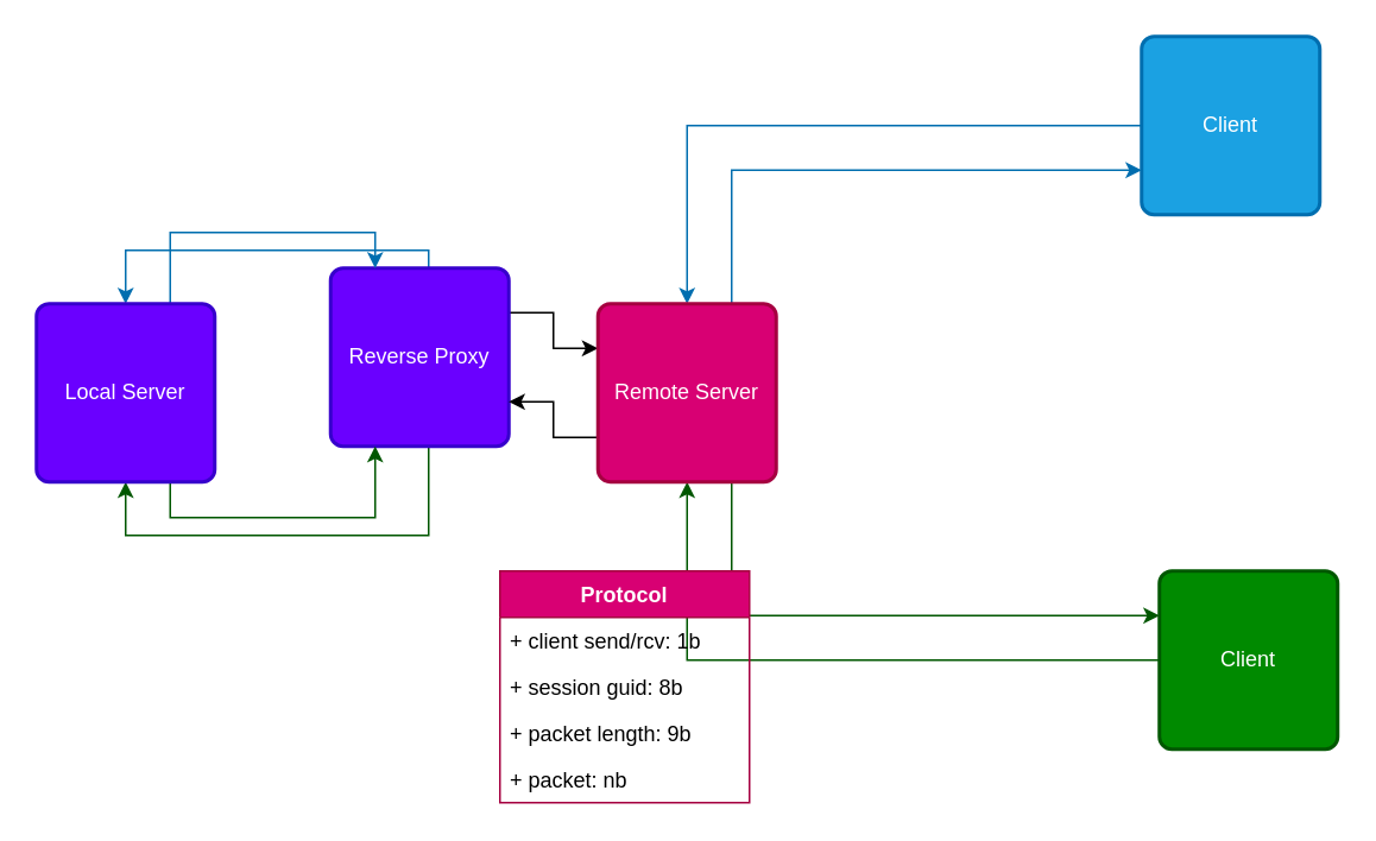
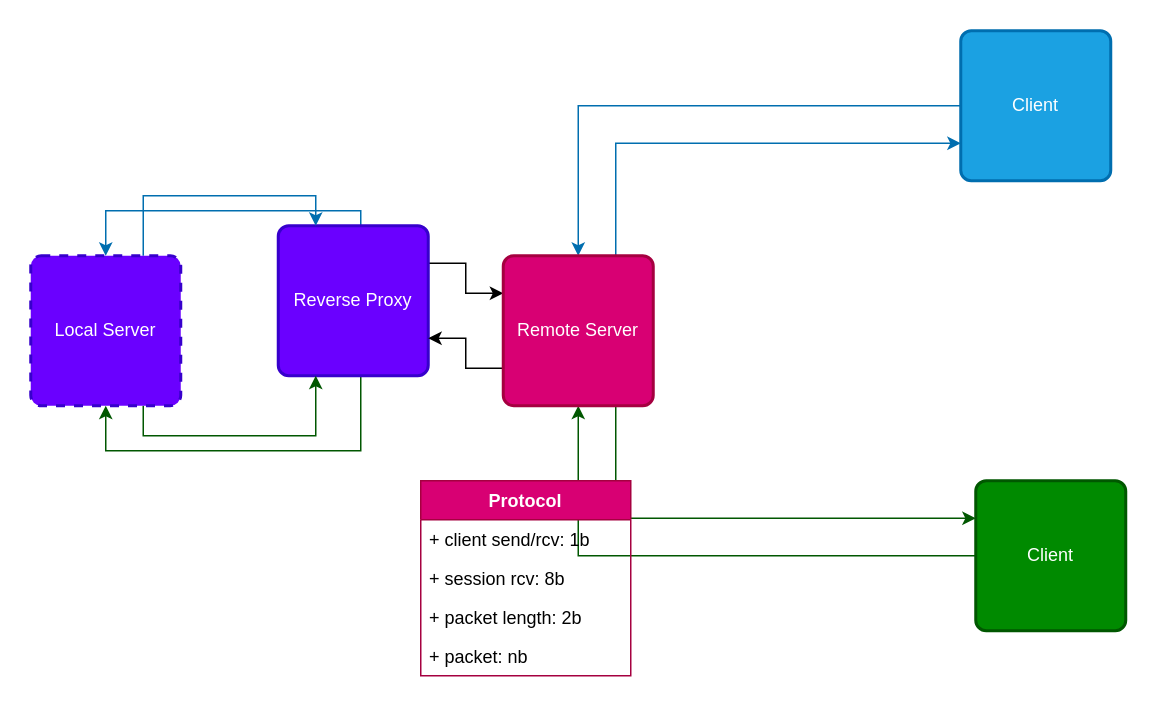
  <mxCell id="0" />
  <mxCell id="1" parent="0" />
  <mxCell id="2" style="edgeStyle=orthogonalEdgeStyle;rounded=0;orthogonalLoop=1;jettySize=auto;html=1;exitX=0.5;exitY=0;exitDx=0;exitDy=0;entryX=0.5;entryY=0;entryDx=0;entryDy=0;fillColor=#1ba1e2;strokeColor=#006EAF;" edge="1" parent="1" source="5" target="8"><mxGeometry relative="1" as="geometry"><Array as="points"><mxPoint x="240" y="140" /><mxPoint x="70" y="140" /></Array></mxGeometry></mxCell>
  <mxCell id="3" style="edgeStyle=orthogonalEdgeStyle;rounded=0;orthogonalLoop=1;jettySize=auto;html=1;exitX=0.5;exitY=1;exitDx=0;exitDy=0;entryX=0.5;entryY=1;entryDx=0;entryDy=0;fillColor=#008a00;strokeColor=#005700;" edge="1" parent="1" source="5" target="8"><mxGeometry relative="1" as="geometry"><Array as="points"><mxPoint x="240" y="300" /><mxPoint x="70" y="300" /></Array></mxGeometry></mxCell>
  <mxCell id="4" style="edgeStyle=orthogonalEdgeStyle;rounded=0;orthogonalLoop=1;jettySize=auto;html=1;exitX=1;exitY=0.25;exitDx=0;exitDy=0;entryX=0;entryY=0.25;entryDx=0;entryDy=0;" edge="1" parent="1" source="5" target="16"><mxGeometry relative="1" as="geometry" /></mxCell>
  <mxCell id="5" value="Reverse Proxy" style="rounded=1;whiteSpace=wrap;html=1;absoluteArcSize=1;arcSize=14;strokeWidth=2;fillColor=#6a00ff;fontColor=#ffffff;strokeColor=#3700CC;" vertex="1" parent="1"><mxGeometry x="185" y="150" width="100" height="100" as="geometry" /></mxCell>
  <mxCell id="6" style="edgeStyle=orthogonalEdgeStyle;rounded=0;orthogonalLoop=1;jettySize=auto;html=1;exitX=0.75;exitY=0;exitDx=0;exitDy=0;entryX=0.25;entryY=0;entryDx=0;entryDy=0;fillColor=#1ba1e2;strokeColor=#006EAF;" edge="1" parent="1" source="8" target="5"><mxGeometry relative="1" as="geometry" /></mxCell>
  <mxCell id="7" style="edgeStyle=orthogonalEdgeStyle;rounded=0;orthogonalLoop=1;jettySize=auto;html=1;exitX=0.75;exitY=1;exitDx=0;exitDy=0;entryX=0.25;entryY=1;entryDx=0;entryDy=0;fillColor=#008a00;strokeColor=#005700;" edge="1" parent="1" source="8" target="5"><mxGeometry relative="1" as="geometry" /></mxCell>
- <mxCell id="8" value="Local Server" style="rounded=1;whiteSpace=wrap;html=1;absoluteArcSize=1;arcSize=14;strokeWidth=2;fillColor=#6a00ff;strokeColor=#3700CC;fontColor=#ffffff;" vertex="1" parent="1"><mxGeometry x="20" y="170" width="100" height="100" as="geometry" /></mxCell>
+ <mxCell id="8" value="Local Server" style="rounded=1;whiteSpace=wrap;html=1;absoluteArcSize=1;arcSize=14;strokeWidth=2;fillColor=#6a00ff;strokeColor=#3700CC;fontColor=#ffffff;dashed=1;" vertex="1" parent="1"><mxGeometry x="20" y="170" width="100" height="100" as="geometry" /></mxCell>
  <mxCell id="9" style="edgeStyle=orthogonalEdgeStyle;rounded=0;orthogonalLoop=1;jettySize=auto;html=1;exitX=0;exitY=0.5;exitDx=0;exitDy=0;entryX=0.5;entryY=0;entryDx=0;entryDy=0;fillColor=#1ba1e2;strokeColor=#006EAF;" edge="1" parent="1" source="10" target="16"><mxGeometry relative="1" as="geometry" /></mxCell>
  <mxCell id="10" value="Client" style="rounded=1;whiteSpace=wrap;html=1;absoluteArcSize=1;arcSize=14;strokeWidth=2;fillColor=#1ba1e2;fontColor=#ffffff;strokeColor=#006EAF;" vertex="1" parent="1"><mxGeometry x="640" y="20" width="100" height="100" as="geometry" /></mxCell>
  <mxCell id="11" style="edgeStyle=orthogonalEdgeStyle;rounded=0;orthogonalLoop=1;jettySize=auto;html=1;exitX=0;exitY=0.5;exitDx=0;exitDy=0;entryX=0.5;entryY=1;entryDx=0;entryDy=0;fillColor=#008a00;strokeColor=#005700;" edge="1" parent="1" source="12" target="16"><mxGeometry relative="1" as="geometry" /></mxCell>
  <mxCell id="12" value="Client" style="rounded=1;whiteSpace=wrap;html=1;absoluteArcSize=1;arcSize=14;strokeWidth=2;fillColor=#008a00;fontColor=#ffffff;strokeColor=#005700;" vertex="1" parent="1"><mxGeometry x="650" y="320" width="100" height="100" as="geometry" /></mxCell>
  <mxCell id="13" style="edgeStyle=orthogonalEdgeStyle;rounded=0;orthogonalLoop=1;jettySize=auto;html=1;exitX=0;exitY=0.75;exitDx=0;exitDy=0;entryX=1;entryY=0.75;entryDx=0;entryDy=0;" edge="1" parent="1" source="16" target="5"><mxGeometry relative="1" as="geometry" /></mxCell>
  <mxCell id="14" style="edgeStyle=orthogonalEdgeStyle;rounded=0;orthogonalLoop=1;jettySize=auto;html=1;exitX=0.75;exitY=1;exitDx=0;exitDy=0;entryX=0;entryY=0.25;entryDx=0;entryDy=0;fillColor=#008a00;strokeColor=#005700;" edge="1" parent="1" source="16" target="12"><mxGeometry relative="1" as="geometry" /></mxCell>
  <mxCell id="15" style="edgeStyle=orthogonalEdgeStyle;rounded=0;orthogonalLoop=1;jettySize=auto;html=1;exitX=0.75;exitY=0;exitDx=0;exitDy=0;entryX=0;entryY=0.75;entryDx=0;entryDy=0;fillColor=#1ba1e2;strokeColor=#006EAF;" edge="1" parent="1" source="16" target="10"><mxGeometry relative="1" as="geometry" /></mxCell>
  <mxCell id="16" value="Remote Server" style="rounded=1;whiteSpace=wrap;html=1;absoluteArcSize=1;arcSize=14;strokeWidth=2;fillColor=#d80073;strokeColor=#A50040;fontColor=#ffffff;" vertex="1" parent="1"><mxGeometry x="335" y="170" width="100" height="100" as="geometry" /></mxCell>
  <mxCell id="17" value="Protocol" style="swimlane;fontStyle=1;align=center;verticalAlign=top;childLayout=stackLayout;horizontal=1;startSize=26;horizontalStack=0;resizeParent=1;resizeParentMax=0;resizeLast=0;collapsible=1;marginBottom=0;whiteSpace=wrap;html=1;fillColor=#d80073;fontColor=#ffffff;strokeColor=#A50040;" vertex="1" parent="1"><mxGeometry x="280" y="320" width="140" height="130" as="geometry" /></mxCell>
  <mxCell id="18" value="+ client send/rcv: 1b" style="text;strokeColor=none;fillColor=none;align=left;verticalAlign=top;spacingLeft=4;spacingRight=4;overflow=hidden;rotatable=0;points=[[0,0.5],[1,0.5]];portConstraint=eastwest;whiteSpace=wrap;html=1;" vertex="1" parent="17"><mxGeometry y="26" width="140" height="26" as="geometry" /></mxCell>
- <mxCell id="19" value="+ session guid: 8b" style="text;strokeColor=none;fillColor=none;align=left;verticalAlign=top;spacingLeft=4;spacingRight=4;overflow=hidden;rotatable=0;points=[[0,0.5],[1,0.5]];portConstraint=eastwest;whiteSpace=wrap;html=1;" vertex="1" parent="17"><mxGeometry y="52" width="140" height="26" as="geometry" /></mxCell>
- <mxCell id="20" value="+ packet length: 9b" style="text;strokeColor=none;fillColor=none;align=left;verticalAlign=top;spacingLeft=4;spacingRight=4;overflow=hidden;rotatable=0;points=[[0,0.5],[1,0.5]];portConstraint=eastwest;whiteSpace=wrap;html=1;" vertex="1" parent="17"><mxGeometry y="78" width="140" height="26" as="geometry" /></mxCell>
+ <mxCell id="19" value="+ session rcv: 8b" style="text;strokeColor=none;fillColor=none;align=left;verticalAlign=top;spacingLeft=4;spacingRight=4;overflow=hidden;rotatable=0;points=[[0,0.5],[1,0.5]];portConstraint=eastwest;whiteSpace=wrap;html=1;" vertex="1" parent="17"><mxGeometry y="52" width="140" height="26" as="geometry" /></mxCell>
+ <mxCell id="20" value="+ packet length: 2b" style="text;strokeColor=none;fillColor=none;align=left;verticalAlign=top;spacingLeft=4;spacingRight=4;overflow=hidden;rotatable=0;points=[[0,0.5],[1,0.5]];portConstraint=eastwest;whiteSpace=wrap;html=1;" vertex="1" parent="17"><mxGeometry y="78" width="140" height="26" as="geometry" /></mxCell>
  <mxCell id="21" value="+ packet: nb" style="text;strokeColor=none;fillColor=none;align=left;verticalAlign=top;spacingLeft=4;spacingRight=4;overflow=hidden;rotatable=0;points=[[0,0.5],[1,0.5]];portConstraint=eastwest;whiteSpace=wrap;html=1;" vertex="1" parent="17"><mxGeometry y="104" width="140" height="26" as="geometry" /></mxCell>
